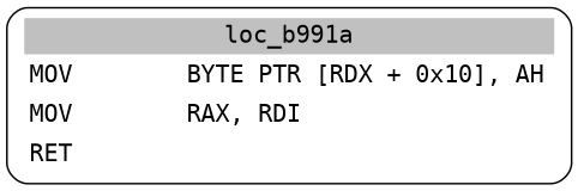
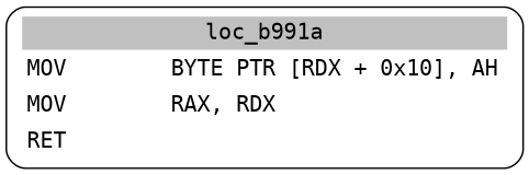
  digraph {
    fontname="DejaVu Sans Mono"
-   n1 [fontname="DejaVu Sans Mono" label=<<table border="0" cellborder="0" cellpadding="3"><tr><td align="center" colspan="2" bgcolor="grey">loc_b991a</td></tr><tr><td align="left">MOV        BYTE PTR [RDX + 0x10], AH</td></tr><tr><td align="left">MOV        RAX, RDI</td></tr><tr><td align="left">RET        </td></tr></table>> shape=Mrecord]
+   n1 [fontname="DejaVu Sans Mono" label=<<table border="0" cellborder="0" cellpadding="3"><tr><td align="center" colspan="2" bgcolor="grey">loc_b991a</td></tr><tr><td align="left">MOV        BYTE PTR [RDX + 0x10], AH</td></tr><tr><td align="left">MOV        RAX, RDX</td></tr><tr><td align="left">RET        </td></tr></table>> shape=Mrecord]
  }
